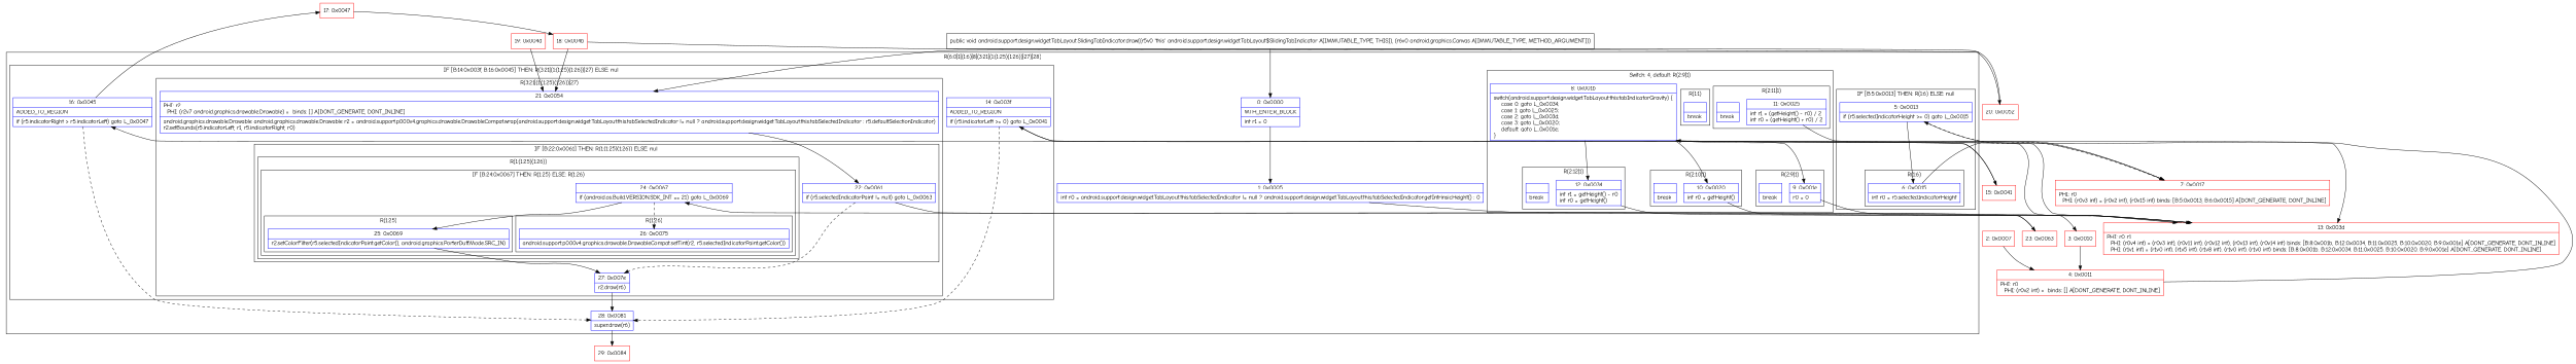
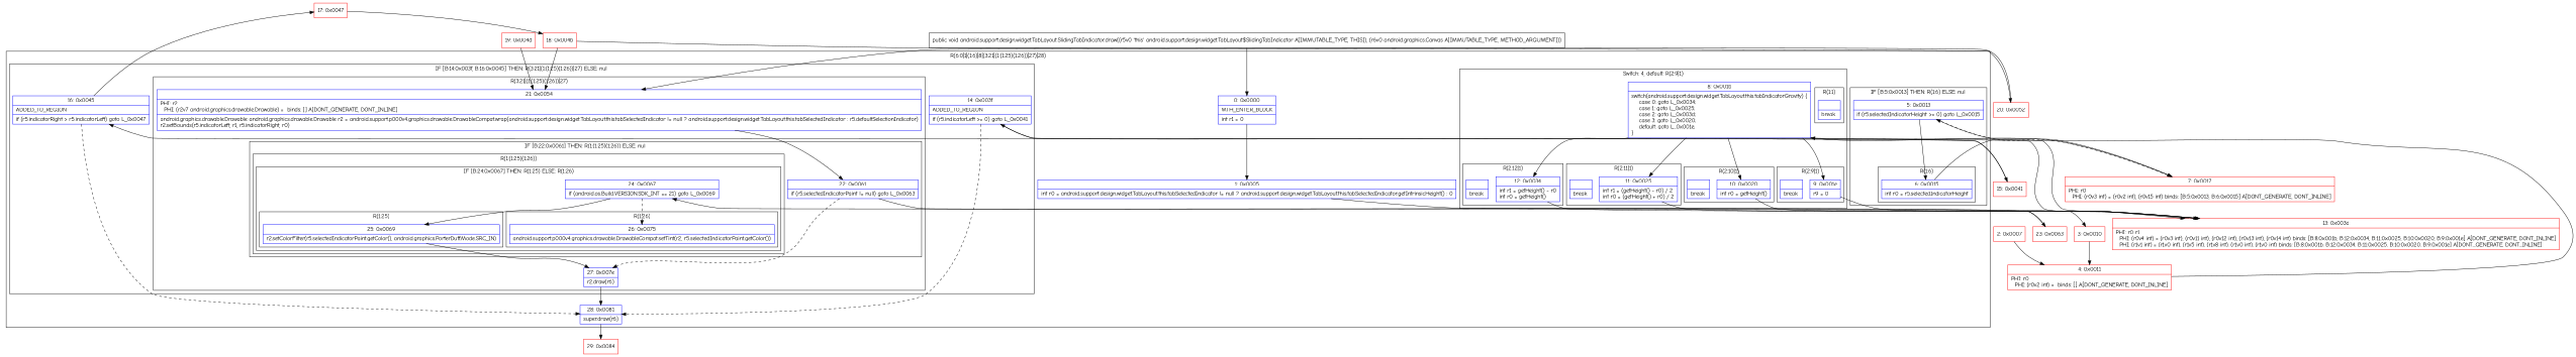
  digraph {
    fontname="Comic Neue"
    node [color=blue fontname="Comic Neue" shape=record]
    edge [fontname="Comic Neue"]
    n1 [label="{6\:\ 0x0015|int r0 = r5.selectedIndicatorHeight\l}"]
    n2 [label="{5\:\ 0x0013|if (r5.selectedIndicatorHeight \>= 0) goto L_0x0015\l}"]
    n3 [label="{12\:\ 0x0034|int r1 = getHeight() \- r0\lint r0 = getHeight()\l}"]
    n4 [label="{|break\l}"]
    n5 [label="{11\:\ 0x0025|int r1 = (getHeight() \- r0) \/ 2\lint r0 = (getHeight() + r0) \/ 2\l}"]
    n6 [label="{|break\l}"]
    n7 [label="{|break\l}"]
    n8 [label="{10\:\ 0x0020|int r0 = getHeight()\l}"]
    n9 [label="{|break\l}"]
-   n10 [label="{9\:\ 0x001e|r0 = 0\l}"]
+   n10 [label="{9\:\ 0x001e|r9 = 0\l}"]
    n11 [label="{|break\l}"]
    n12 [label="{8\:\ 0x001b|switch(android.support.design.widget.TabLayout.this.tabIndicatorGravity) \{\l    case 0: goto L_0x0034;\l    case 1: goto L_0x0025;\l    case 2: goto L_0x003d;\l    case 3: goto L_0x0020;\l    default: goto L_0x001e;\l\}\l}"]
    n13 [label="{25\:\ 0x0069|r2.setColorFilter(r5.selectedIndicatorPaint.getColor(), android.graphics.PorterDuff.Mode.SRC_IN)\l}"]
    n14 [label="{26\:\ 0x0075|android.support.p000v4.graphics.drawable.DrawableCompat.setTint(r2, r5.selectedIndicatorPaint.getColor())\l}"]
    n15 [label="{24\:\ 0x0067|if (android.os.Build.VERSION.SDK_INT == 21) goto L_0x0069\l}"]
    n16 [label="{22\:\ 0x0061|if (r5.selectedIndicatorPaint != null) goto L_0x0063\l}"]
    n17 [label="{21\:\ 0x0054|PHI: r2 \l  PHI: (r2v7 android.graphics.drawable.Drawable) =  binds: [] A[DONT_GENERATE, DONT_INLINE]\l|android.graphics.drawable.Drawable android.graphics.drawable.Drawable r2 = android.support.p000v4.graphics.drawable.DrawableCompat.wrap(android.support.design.widget.TabLayout.this.tabSelectedIndicator != null ? android.support.design.widget.TabLayout.this.tabSelectedIndicator : r5.defaultSelectionIndicator)\lr2.setBounds(r5.indicatorLeft, r1, r5.indicatorRight, r0)\l}"]
    n18 [label="{27\:\ 0x007e|r2.draw(r6)\l}"]
    n19 [label="{14\:\ 0x003f|ADDED_TO_REGION\l|if (r5.indicatorLeft \>= 0) goto L_0x0041\l}"]
    n20 [label="{16\:\ 0x0045|ADDED_TO_REGION\l|if (r5.indicatorRight \> r5.indicatorLeft) goto L_0x0047\l}"]
    n21 [label="{0\:\ 0x0000|MTH_ENTER_BLOCK\l|int r1 = 0\l}"]
    n22 [label="{1\:\ 0x0005|int r0 = android.support.design.widget.TabLayout.this.tabSelectedIndicator != null ? android.support.design.widget.TabLayout.this.tabSelectedIndicator.getIntrinsicHeight() : 0\l}"]
    n23 [label="{28\:\ 0x0081|super.draw(r6)\l}"]
    n24 [color=red label="{7\:\ 0x0017|PHI: r0 \l  PHI: (r0v3 int) = (r0v2 int), (r0v15 int) binds: [B:5:0x0013, B:6:0x0015] A[DONT_GENERATE, DONT_INLINE]\l}"]
    n25 [color=red label="{13\:\ 0x003d|PHI: r0 r1 \l  PHI: (r0v4 int) = (r0v3 int), (r0v11 int), (r0v12 int), (r0v13 int), (r0v14 int) binds: [B:8:0x001b, B:12:0x0034, B:11:0x0025, B:10:0x0020, B:9:0x001e] A[DONT_GENERATE, DONT_INLINE]\l  PHI: (r1v1 int) = (r1v0 int), (r1v5 int), (r1v8 int), (r1v0 int), (r1v0 int) binds: [B:8:0x001b, B:12:0x0034, B:11:0x0025, B:10:0x0020, B:9:0x001e] A[DONT_GENERATE, DONT_INLINE]\l}"]
    n26 [color=red label="{23\:\ 0x0063}"]
    n27 [color=red label="{15\:\ 0x0041}"]
    n28 [color=red label="{17\:\ 0x0047}"]
    n29 [color=red label="{3\:\ 0x0010}"]
    n30 [color=red label="{29\:\ 0x0084}"]
    n31 [color=red label="{2\:\ 0x0007}"]
    n32 [color=red label="{4\:\ 0x0011|PHI: r0 \l  PHI: (r0v2 int) =  binds: [] A[DONT_GENERATE, DONT_INLINE]\l}"]
    n33 [color=red label="{18\:\ 0x004b}"]
    n34 [color=red label="{20\:\ 0x0052}"]
    n35 [color=red label="{19\:\ 0x004d}"]
    n36 [label="{public void android.support.design.widget.TabLayout.SlidingTabIndicator.draw((r5v0 'this' android.support.design.widget.TabLayout$SlidingTabIndicator A[IMMUTABLE_TYPE, THIS]), (r6v0 android.graphics.Canvas A[IMMUTABLE_TYPE, METHOD_ARGUMENT])) }" color=""]
    subgraph cluster_1 {
      label="R(6:0|1|(1:6)|8|(3:21|(1:(1:25)(1:26))|27)|28)"
      n21
      n22
      n23
      subgraph cluster_2 {
        label="IF [B:5:0x0013] THEN: R(1:6) ELSE: null"
        n2
        subgraph cluster_3 {
          label="R(1:6)"
          n1
        }
      }
      subgraph cluster_4 {
        label="Switch: 4, default: R(2:9|1)"
        n12
        subgraph cluster_5 {
          label="R(2:12|1)"
          n3
          n4
        }
        subgraph cluster_6 {
          label="R(2:11|1)"
          n5
          n6
        }
        subgraph cluster_7 {
          label="R(1:1)"
          n7
        }
        subgraph cluster_8 {
          label="R(2:10|1)"
          n8
          n9
        }
        subgraph cluster_9 {
          label="R(2:9|1)"
          n10
          n11
        }
      }
      subgraph cluster_10 {
        label="IF [B:14:0x003f, B:16:0x0045] THEN: R(3:21|(1:(1:25)(1:26))|27) ELSE: null"
        n19
        n20
        subgraph cluster_11 {
          label="R(3:21|(1:(1:25)(1:26))|27)"
          n17
          n18
          subgraph cluster_12 {
            label="IF [B:22:0x0061] THEN: R(1:(1:25)(1:26)) ELSE: null"
            n16
            subgraph cluster_13 {
              label="R(1:(1:25)(1:26))"
              subgraph cluster_14 {
                label="IF [B:24:0x0067] THEN: R(1:25) ELSE: R(1:26)"
                n15
                subgraph cluster_15 {
                  label="R(1:25)"
                  n13
                }
                subgraph cluster_16 {
                  label="R(1:26)"
                  n14
                }
              }
            }
          }
        }
      }
    }
    n1 -> n24
    n2 -> n1
    n2 -> n24 [style=dashed]
    n3 -> n25
    n5 -> n25
    n8 -> n25
    n10 -> n25
    n12 -> n3
+   n12 -> n5
    n12 -> n8
    n12 -> n10
    n12 -> n25
    n13 -> n18
    n15 -> n13
    n15 -> n14 [style=dashed]
    n16 -> n18 [style=dashed]
    n16 -> n26
    n17 -> n16
    n18 -> n23
    n19 -> n23 [style=dashed]
    n19 -> n27
    n20 -> n23 [style=dashed]
    n20 -> n28
    n21 -> n22
    n22 -> n29
    n23 -> n30
    n24 -> n12
    n25 -> n19
    n26 -> n15
    n27 -> n20
    n28 -> n33
    n29 -> n32
    n31 -> n32
    n32 -> n2
    n33 -> n17
    n33 -> n34
    n34 -> n17
    n35 -> n17
    n36 -> n21
  }
